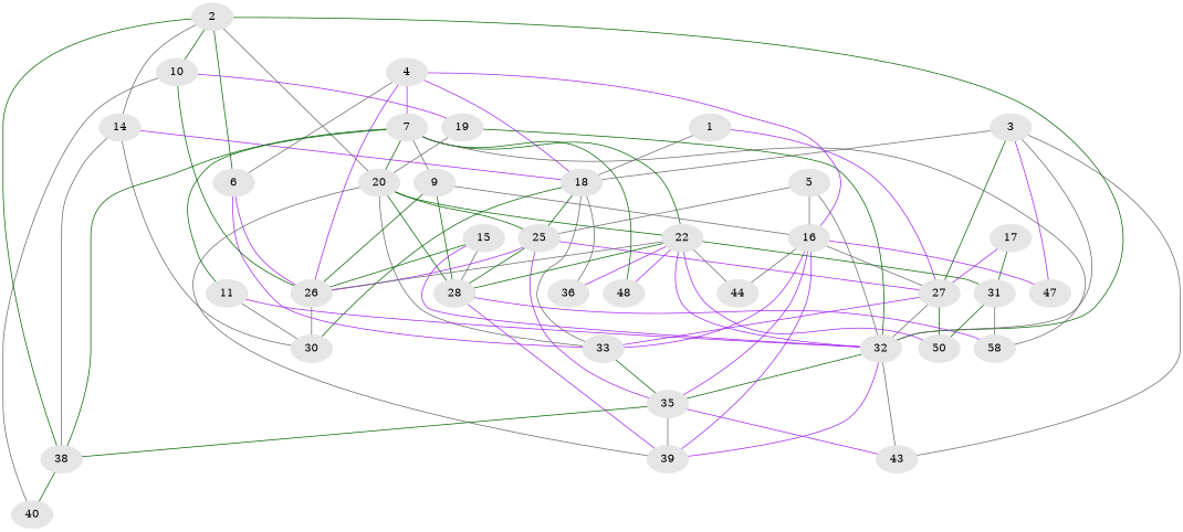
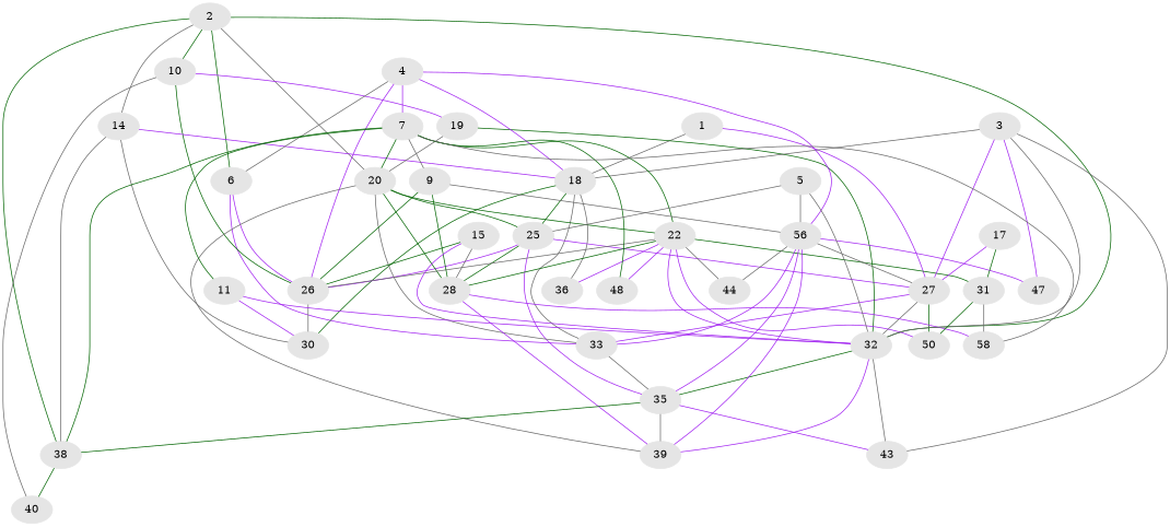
  graph {
    node [color=gray90 style=filled]
    edge [color=gray40]
    18 [super="+34"]
    25 [super="+57"]
    33 [super="+56"]
    30
    36
    1
    27 [super="+37"]
    32 [super="+46"]
    50
    2 [super="+52"]
    6
    10
    14 [super="+42"]
    20 [super="+23"]
    38
    26 [super="+49"]
    19 [super="+54"]
    40
    22 [super="+29"]
    28 [super="+45"]
    39 [super="+53"]
    43
    35 [super="+41"]
    3 [super="+55"]
    47
    4 [super="+8"]
    7 [super="+21"]
-   16 [super="+24"]
+   16 [super="+24" label=56]
    9 [super="+12"]
    11 [super="+59"]
    48
    58
    44
    5
    31 [super="+51"]
    15
    17
    18 -- 25 [color=darkgreen]
    18 -- 33
    18 -- 30 [color=darkgreen]
    18 -- 36
    25 -- 27 [color=purple]
    25 -- 26 [color=purple]
    25 -- 28 [color=darkgreen]
    25 -- 35 [color=purple]
-   33 -- 35 [color=darkgreen]
+   33 -- 35
    1 -- 18
    1 -- 27 [color=purple]
    27 -- 33 [color=purple]
    27 -- 32
    27 -- 50 [color=darkgreen]
    32 -- 39 [color=purple]
    32 -- 43
    32 -- 35 [color=darkgreen]
    2 -- 32 [color=darkgreen]
    2 -- 6 [color=darkgreen]
    2 -- 10 [color=darkgreen]
    2 -- 14
    2 -- 20
    2 -- 38 [color=darkgreen]
    6 -- 33 [color=purple]
    6 -- 26 [color=purple]
    10 -- 26 [color=darkgreen]
    10 -- 19 [color=purple]
    10 -- 40
    14 -- 18 [color=purple]
    14 -- 30
    14 -- 38
    20 -- 25 [color=darkgreen]
    20 -- 33
    20 -- 22 [color=darkgreen]
    20 -- 28 [color=darkgreen]
    20 -- 39
    38 -- 40 [color=darkgreen]
    26 -- 30 [weight=2]
    19 -- 32 [color=darkgreen]
    19 -- 20
    22 -- 36 [color=purple weight=2]
    22 -- 32 [color=purple]
    22 -- 50 [color=purple]
    22 -- 26
    22 -- 28 [color=darkgreen]
    22 -- 48 [color=purple]
    22 -- 44
    22 -- 31 [color=darkgreen]
    28 -- 39 [color=purple]
    28 -- 58 [color=purple]
    35 -- 38 [color=darkgreen]
    35 -- 39
    35 -- 43 [color=purple]
    3 -- 18 [weight=2]
-   3 -- 27 [color=darkgreen]
+   3 -- 27 [color=purple]
    3 -- 32
    3 -- 43
    3 -- 47 [color=purple]
    4 -- 18 [color=purple]
    4 -- 6
    4 -- 26 [color=purple]
    4 -- 7 [color=purple]
    4 -- 16 [color=purple]
    7 -- 20 [color=darkgreen]
    7 -- 38 [color=darkgreen]
    7 -- 22 [color=darkgreen]
    7 -- 9
    7 -- 11 [color=darkgreen]
    7 -- 48 [color=darkgreen]
    7 -- 58
    16 -- 33 [color=purple]
    16 -- 27
    16 -- 39 [color=purple]
    16 -- 35 [color=purple]
    16 -- 47 [color=purple]
    16 -- 44
    9 -- 26 [color=darkgreen]
    9 -- 28 [color=darkgreen]
    9 -- 16
-   11 -- 30
+   11 -- 30 [color=purple]
    11 -- 32 [color=purple]
    5 -- 25
    5 -- 32
    5 -- 16
    31 -- 50 [color=darkgreen]
    31 -- 58
    15 -- 32 [color=purple]
    15 -- 26 [color=darkgreen]
    15 -- 28
    17 -- 27 [color=purple]
    17 -- 31 [color=darkgreen]
  }
